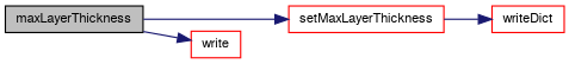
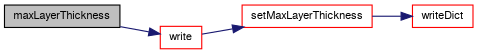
  digraph {
    rankdir=LR
    node [color=red fontname=FreeSans fontsize=10 shape=record]
    edge [color=midnightblue fontname=FreeSans fontsize=10 labelfontname=FreeSans labelfontsize=10 style=solid]
    n1 [color=black fillcolor=grey75 fontcolor=black height=0.2 label=maxLayerThickness style=filled width=0.4]
    n2 [height=0.2 label=setMaxLayerThickness width=0.4]
    n3 [height=0.2 label=write width=0.4]
    n4 [height=0.2 label=writeDict width=0.4]
-   n1 -> n2
+   n3 -> n2
    n1 -> n3
    n2 -> n4
  }
